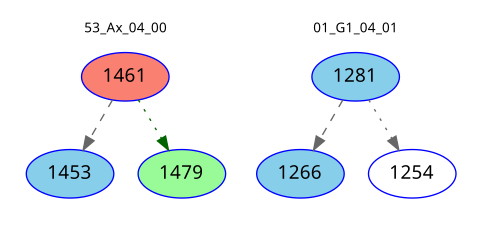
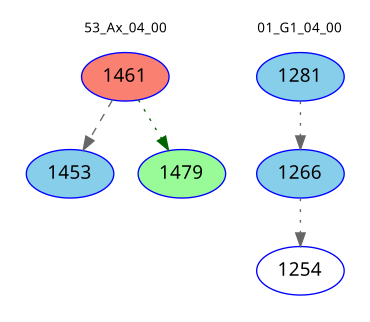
  digraph {
    fontname="Noto Sans"
    node [color=blue fillcolor=skyblue fontname="Noto Sans" style=filled]
    edge [color=gray40 fontname="Noto Sans" style=dashed]
    n1 [label=1453]
    n2 [fillcolor=salmon label=1461]
    n3 [fillcolor=palegreen label=1479]
    n4 [label=1281]
    n5 [label=1266]
    n6 [fillcolor=white label=1254]
    subgraph cluster_1 {
      color=white
      fontsize=10
      label="53_Ax_04_00"
      n1
      n2
      n3
    }
    subgraph cluster_2 {
      color=white
      fontsize=10
-     label="01_G1_04_01"
+     label="01_G1_04_00"
      n4
      n5
      n6
    }
    n2 -> n1
    n2 -> n3 [color=darkgreen style=dotted]
-   n4 -> n5
-   n4 -> n6 [style=dotted]
+   n4 -> n5 [style=dotted]
+   n5 -> n6 [style=dotted]
  }
